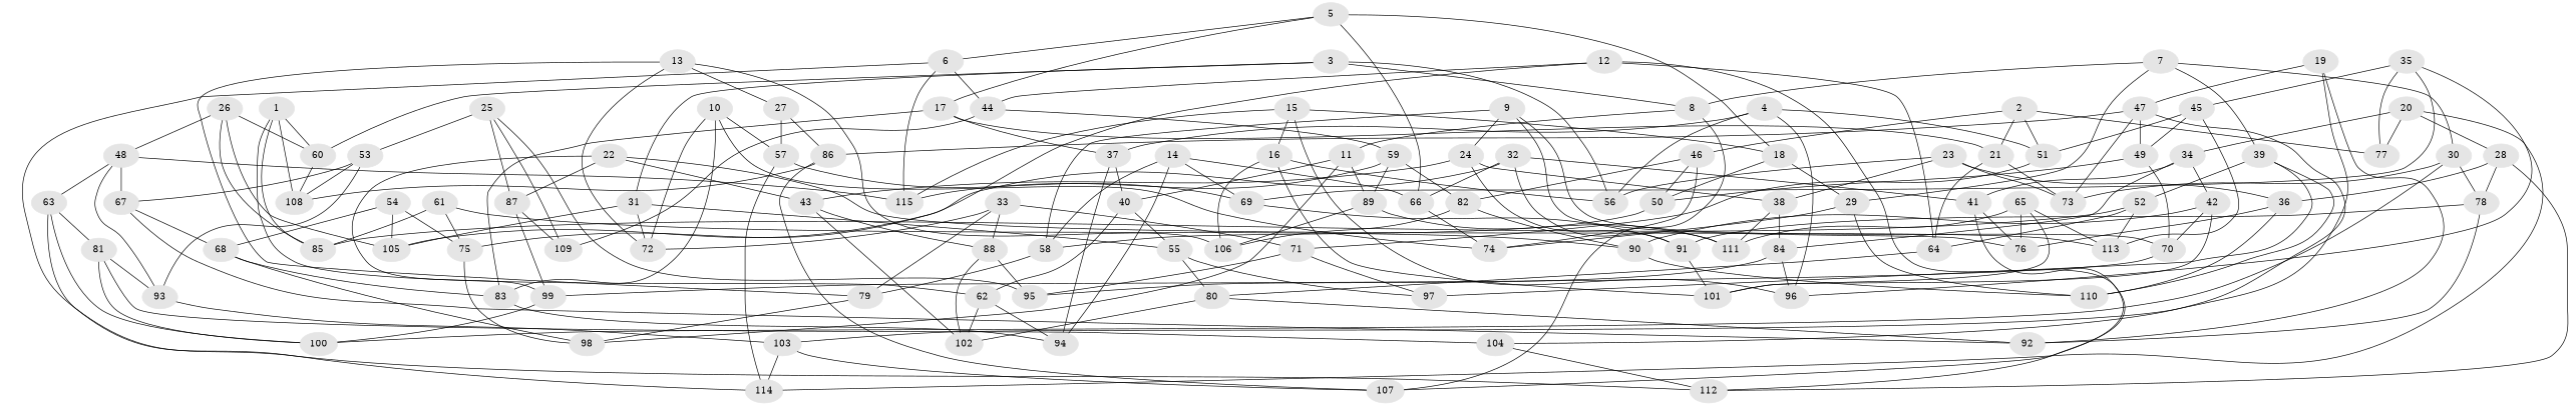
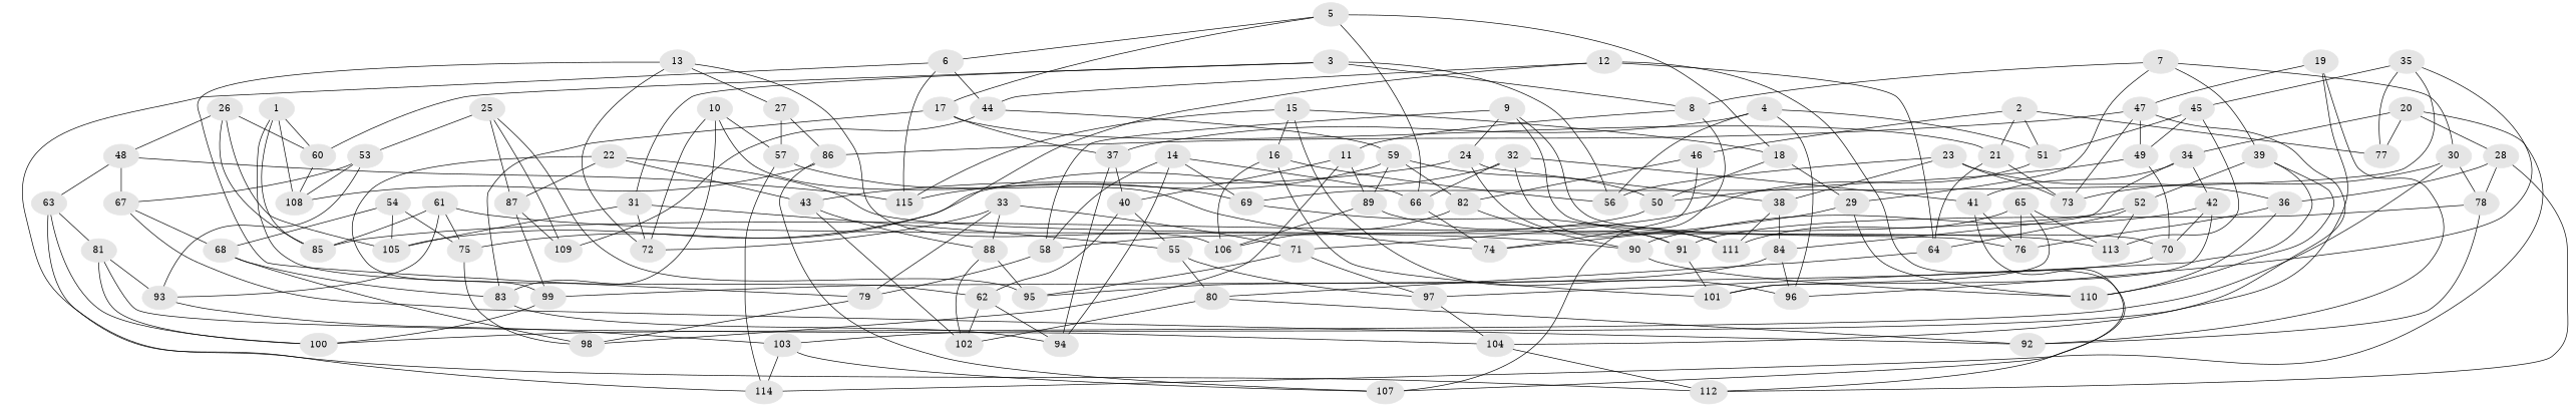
  graph {
    node [color=gray90 style=filled]
    1
    60
    62
    85
    108
    94
    102
    2
    21
    46
    51
    77
    64
    73
    74
    50
    82
    71
    3
    8
    31
    56
    11
    107
    72
    105
    55
    4
    37
    96
    40
    5
    6
    17
    18
    66
    44
    112
    115
    83
    29
    109
    59
    7
    30
    39
    110
    78
    100
    52
    97
    89
    98
    9
    24
    58
    70
    76
    43
    38
    91
    79
    99
    10
    57
    69
    114
    106
    111
    12
    75
    80
    13
    27
    86
    14
    15
    16
    101
    19
    47
    92
    103
    49
    104
    20
    28
    34
    36
    41
    42
    84
    22
    87
    113
    88
    23
    25
    53
    95
    67
    93
    26
    48
    63
    32
    33
    90
    35
    45
    81
    68
    54
    61
    65
    1 -- 60
    1 -- 62
    1 -- 85
    1 -- 108
    60 -- 108
    62 -- 94
    62 -- 102
    2 -- 21
    2 -- 46
    2 -- 51
    2 -- 77
    21 -- 64
    21 -- 73
    46 -- 74
-   46 -- 50
+   59 -- 50
    46 -- 82
    51 -- 71
    64 -- 80
    50 -- 58
    82 -- 106
    82 -- 90
    71 -- 97
    71 -- 95
    3 -- 60
    3 -- 8
    3 -- 31
    3 -- 56
    8 -- 11
    8 -- 107
    31 -- 72
    31 -- 105
    31 -- 55
    11 -- 40
    11 -- 89
    11 -- 98
    55 -- 97
    55 -- 80
    4 -- 51
    4 -- 56
    4 -- 37
    4 -- 96
    37 -- 94
    37 -- 40
    40 -- 62
    40 -- 55
    5 -- 6
    5 -- 17
    5 -- 18
    5 -- 66
    6 -- 44
    6 -- 112
    6 -- 115
    17 -- 21
    17 -- 37
    17 -- 83
    18 -- 50
    18 -- 29
    66 -- 74
    44 -- 109
    44 -- 59
    83 -- 94
    29 -- 74
    29 -- 110
    59 -- 82
    59 -- 115
    59 -- 89
    7 -- 8
    7 -- 29
    7 -- 30
    7 -- 39
    30 -- 73
    30 -- 78
    30 -- 100
    39 -- 110
    39 -- 52
    39 -- 97
    78 -- 91
    78 -- 92
    52 -- 85
    52 -- 64
    52 -- 113
+   97 -- 104
    89 -- 106
    89 -- 111
    9 -- 24
    9 -- 58
    9 -- 70
    9 -- 76
    24 -- 43
    24 -- 38
    24 -- 91
    58 -- 79
    70 -- 99
    43 -- 102
    43 -- 88
    38 -- 111
    38 -- 84
    91 -- 101
    79 -- 98
    99 -- 100
    10 -- 74
    10 -- 72
    10 -- 83
    10 -- 57
    57 -- 69
    57 -- 114
    69 -- 91
    12 -- 64
    12 -- 44
    12 -- 112
    12 -- 75
    75 -- 98
    80 -- 102
    80 -- 92
    13 -- 72
    13 -- 79
    13 -- 106
    13 -- 27
    27 -- 57
    27 -- 86
    86 -- 108
    86 -- 107
    14 -- 94
    14 -- 66
    14 -- 58
    14 -- 69
    15 -- 96
    15 -- 18
    15 -- 115
    15 -- 16
    16 -- 56
    16 -- 106
    16 -- 101
    19 -- 47
    19 -- 92
    19 -- 103
    47 -- 73
    47 -- 86
    47 -- 49
    47 -- 104
    103 -- 107
    103 -- 114
    49 -- 50
    49 -- 70
    104 -- 112
    20 -- 77
    20 -- 114
    20 -- 28
    20 -- 34
    28 -- 112
    28 -- 78
    28 -- 36
    34 -- 41
    34 -- 42
    34 -- 84
    36 -- 110
    36 -- 76
    41 -- 107
    41 -- 76
    42 -- 70
    42 -- 101
    42 -- 90
    84 -- 96
    84 -- 95
    22 -- 43
    22 -- 99
    22 -- 87
    22 -- 113
    87 -- 109
    87 -- 99
    88 -- 102
    88 -- 95
    23 -- 73
    23 -- 56
    23 -- 38
    23 -- 36
    25 -- 109
    25 -- 87
    25 -- 53
    25 -- 95
    53 -- 108
    53 -- 67
    53 -- 93
    67 -- 92
    67 -- 68
    93 -- 103
    26 -- 60
    26 -- 85
    26 -- 105
    26 -- 48
    48 -- 115
    48 -- 67
    48 -- 63
    63 -- 100
    63 -- 114
    63 -- 81
    32 -- 105
    32 -- 66
    32 -- 111
    32 -- 41
    33 -- 71
    33 -- 72
    33 -- 79
    33 -- 88
    90 -- 110
    35 -- 77
    35 -- 96
    35 -- 69
    35 -- 45
    45 -- 51
    45 -- 49
    45 -- 113
    81 -- 100
    81 -- 104
    81 -- 93
    68 -- 83
    68 -- 98
    54 -- 105
    54 -- 75
    54 -- 68
    61 -- 85
    61 -- 75
-   48 -- 93
+   61 -- 93
    61 -- 90
    65 -- 76
    65 -- 111
    65 -- 101
    65 -- 113
  }
